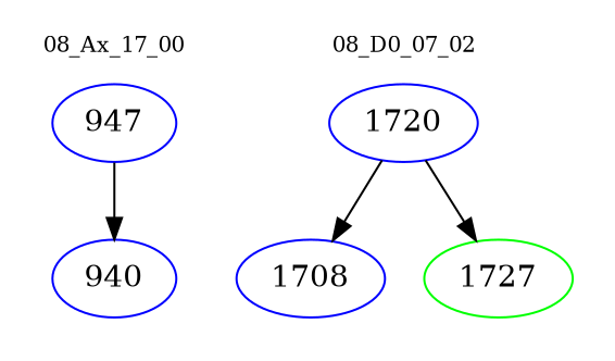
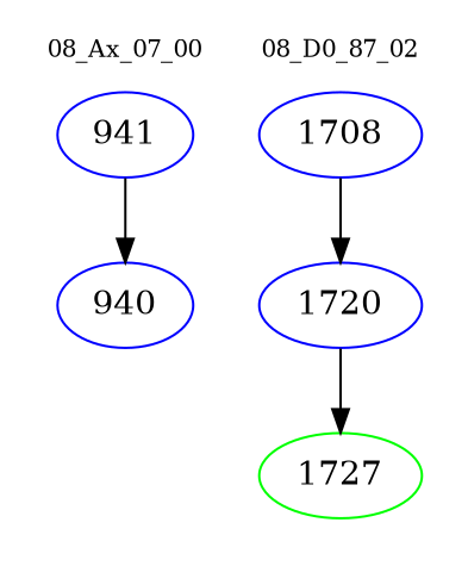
  digraph {
    node [color=blue]
    edge [color=black]
-   n1 [label=947]
+   n1 [label=941]
    n2 [label=940]
    n3 [label=1720]
    n4 [label=1708]
    n5 [color=green label=1727]
    subgraph cluster_1 {
      color=white
      fontsize=10
-     label="08_Ax_17_00"
+     label="08_Ax_07_00"
      n1
      n2
    }
    subgraph cluster_2 {
      color=white
      fontsize=10
-     label="08_D0_07_02"
+     label="08_D0_87_02"
      n3
      n4
      n5
    }
    n1 -> n2
-   n3 -> n4
+   n4 -> n3
    n3 -> n5
  }
